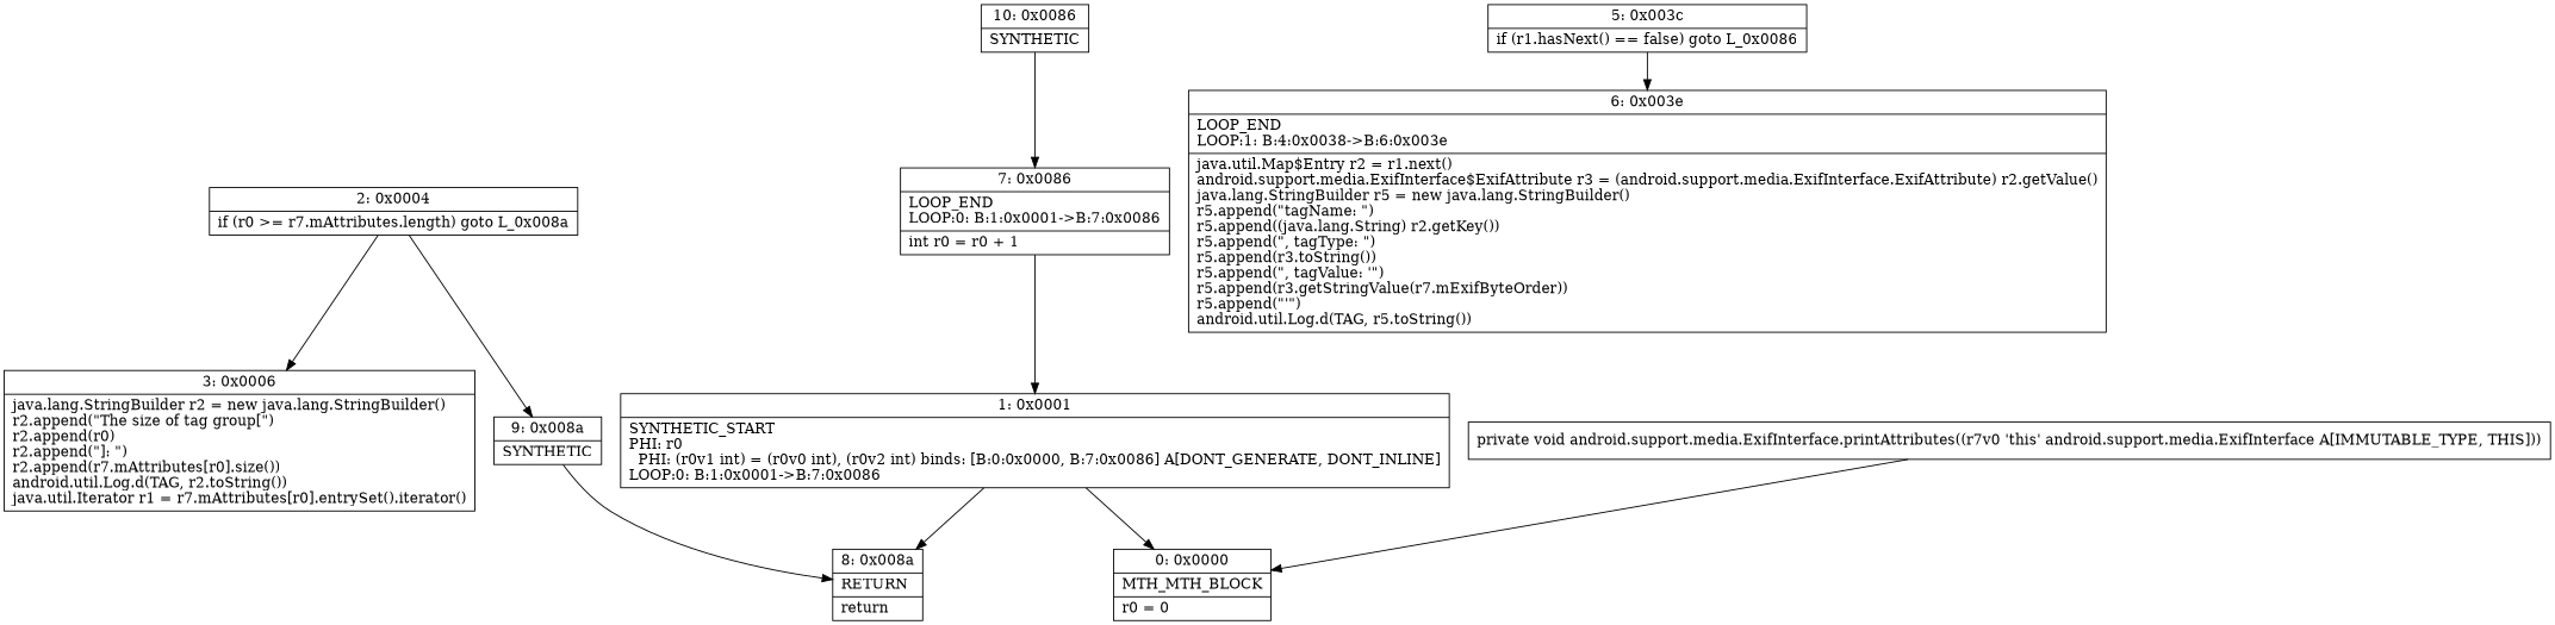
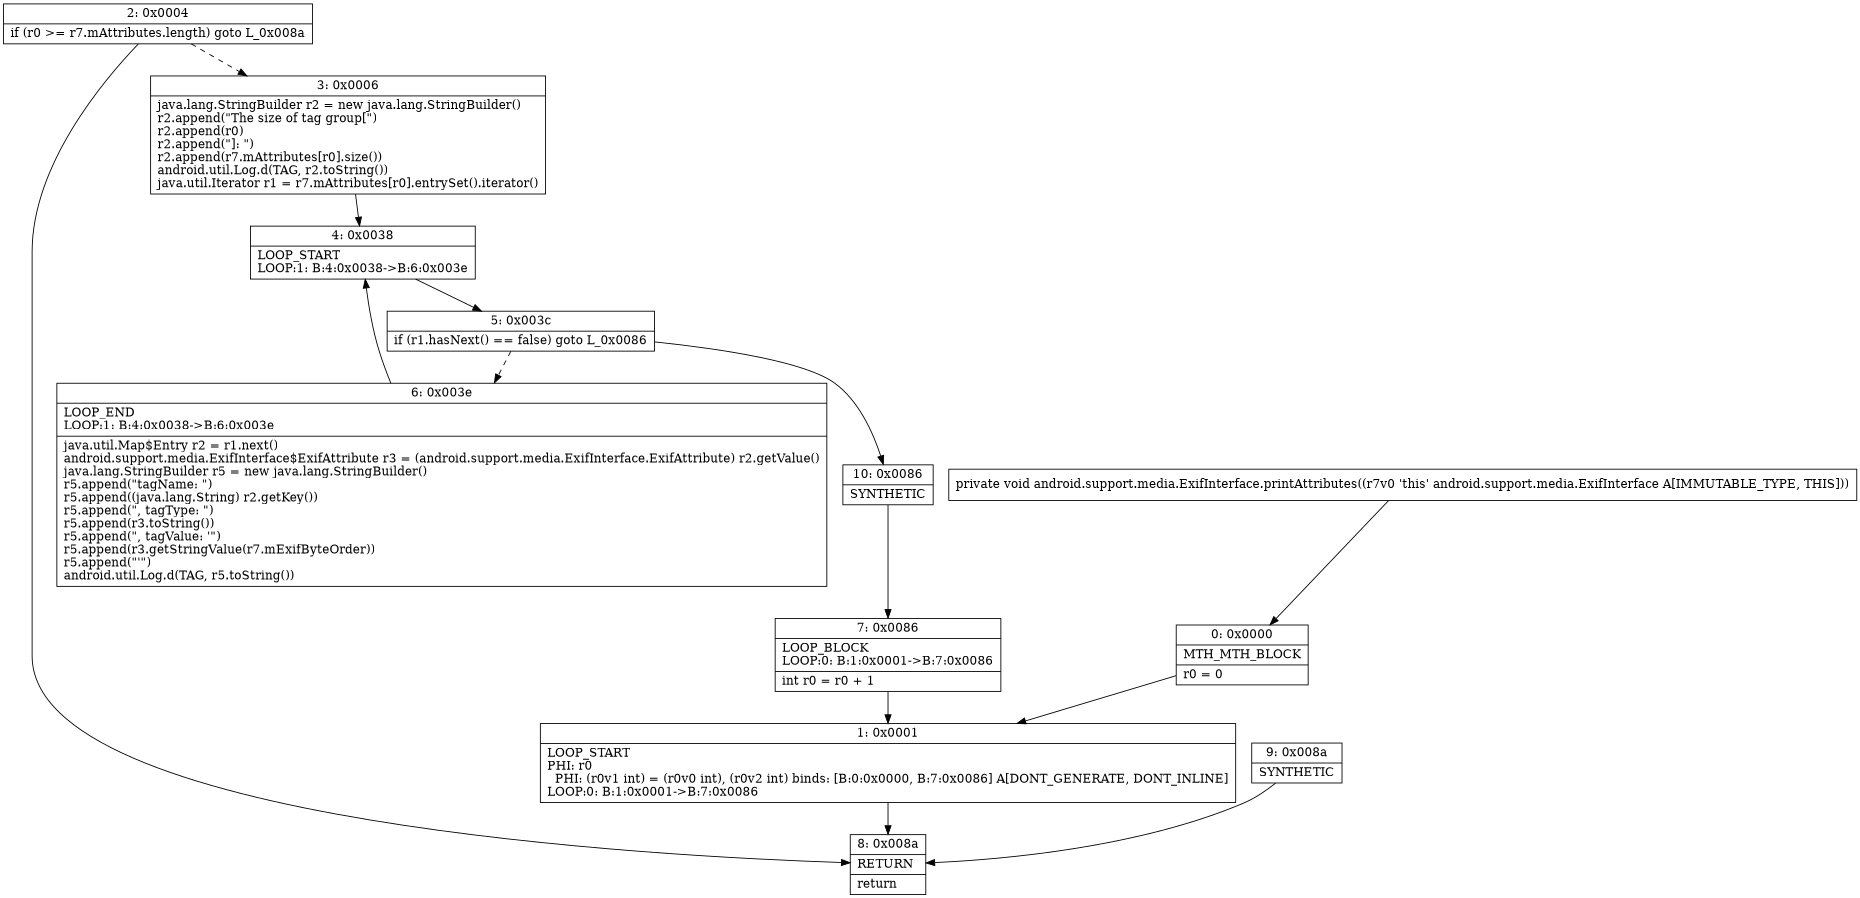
  digraph {
    node [shape=record]
    n1 [label="{0\:\ 0x0000|MTH_MTH_BLOCK\l|r0 = 0\l}"]
-   n2 [label="{1\:\ 0x0001|SYNTHETIC_START\lPHI: r0 \l  PHI: (r0v1 int) = (r0v0 int), (r0v2 int) binds: [B:0:0x0000, B:7:0x0086] A[DONT_GENERATE, DONT_INLINE]\lLOOP:0: B:1:0x0001\-\>B:7:0x0086\l}"]
+   n2 [label="{1\:\ 0x0001|LOOP_START\lPHI: r0 \l  PHI: (r0v1 int) = (r0v0 int), (r0v2 int) binds: [B:0:0x0000, B:7:0x0086] A[DONT_GENERATE, DONT_INLINE]\lLOOP:0: B:1:0x0001\-\>B:7:0x0086\l}"]
    n3 [label="{8\:\ 0x008a|RETURN\l|return\l}"]
    n4 [label="{2\:\ 0x0004|if (r0 \>= r7.mAttributes.length) goto L_0x008a\l}"]
    n5 [label="{3\:\ 0x0006|java.lang.StringBuilder r2 = new java.lang.StringBuilder()\lr2.append(\"The size of tag group[\")\lr2.append(r0)\lr2.append(\"]: \")\lr2.append(r7.mAttributes[r0].size())\landroid.util.Log.d(TAG, r2.toString())\ljava.util.Iterator r1 = r7.mAttributes[r0].entrySet().iterator()\l}"]
    n6 [label="{9\:\ 0x008a|SYNTHETIC\l}"]
+   n7 [label="{4\:\ 0x0038|LOOP_START\lLOOP:1: B:4:0x0038\-\>B:6:0x003e\l}"]
    n8 [label="{5\:\ 0x003c|if (r1.hasNext() == false) goto L_0x0086\l}"]
    n9 [label="{6\:\ 0x003e|LOOP_END\lLOOP:1: B:4:0x0038\-\>B:6:0x003e\l|java.util.Map$Entry r2 = r1.next()\landroid.support.media.ExifInterface$ExifAttribute r3 = (android.support.media.ExifInterface.ExifAttribute) r2.getValue()\ljava.lang.StringBuilder r5 = new java.lang.StringBuilder()\lr5.append(\"tagName: \")\lr5.append((java.lang.String) r2.getKey())\lr5.append(\", tagType: \")\lr5.append(r3.toString())\lr5.append(\", tagValue: '\")\lr5.append(r3.getStringValue(r7.mExifByteOrder))\lr5.append(\"'\")\landroid.util.Log.d(TAG, r5.toString())\l}"]
    n10 [label="{10\:\ 0x0086|SYNTHETIC\l}"]
-   n11 [label="{7\:\ 0x0086|LOOP_END\lLOOP:0: B:1:0x0001\-\>B:7:0x0086\l|int r0 = r0 + 1\l}"]
+   n11 [label="{7\:\ 0x0086|LOOP_BLOCK\lLOOP:0: B:1:0x0001\-\>B:7:0x0086\l|int r0 = r0 + 1\l}"]
    n12 [label="{private void android.support.media.ExifInterface.printAttributes((r7v0 'this' android.support.media.ExifInterface A[IMMUTABLE_TYPE, THIS])) }"]
-   n2 -> n1
+   n1 -> n2
    n2 -> n3
-   n4 -> n5 [style=solid]
-   n4 -> n6
+   n4 -> n5 [style=dashed]
+   n4 -> n3
+   n5 -> n7
    n6 -> n3
-   n8 -> n9 [style=solid]
+   n7 -> n8
+   n8 -> n9 [style=dashed]
+   n8 -> n10
+   n9 -> n7
    n10 -> n11
    n11 -> n2
    n12 -> n1
  }
